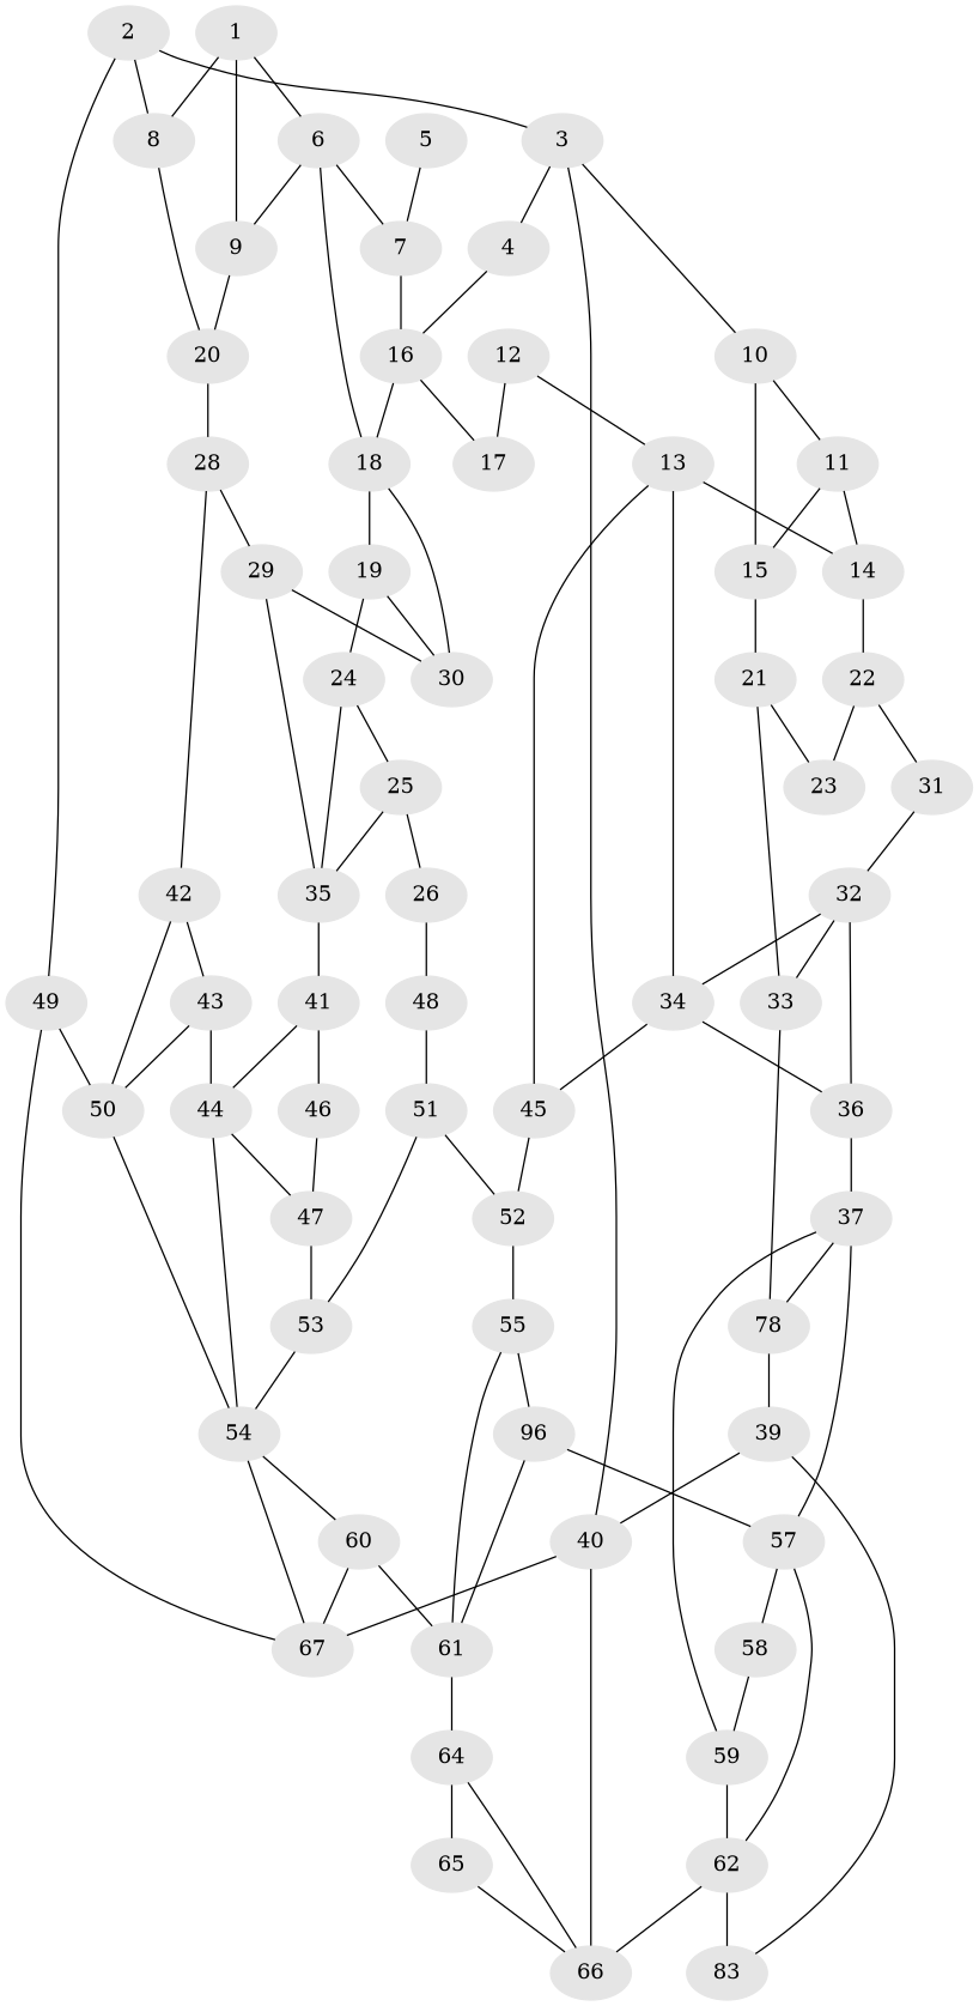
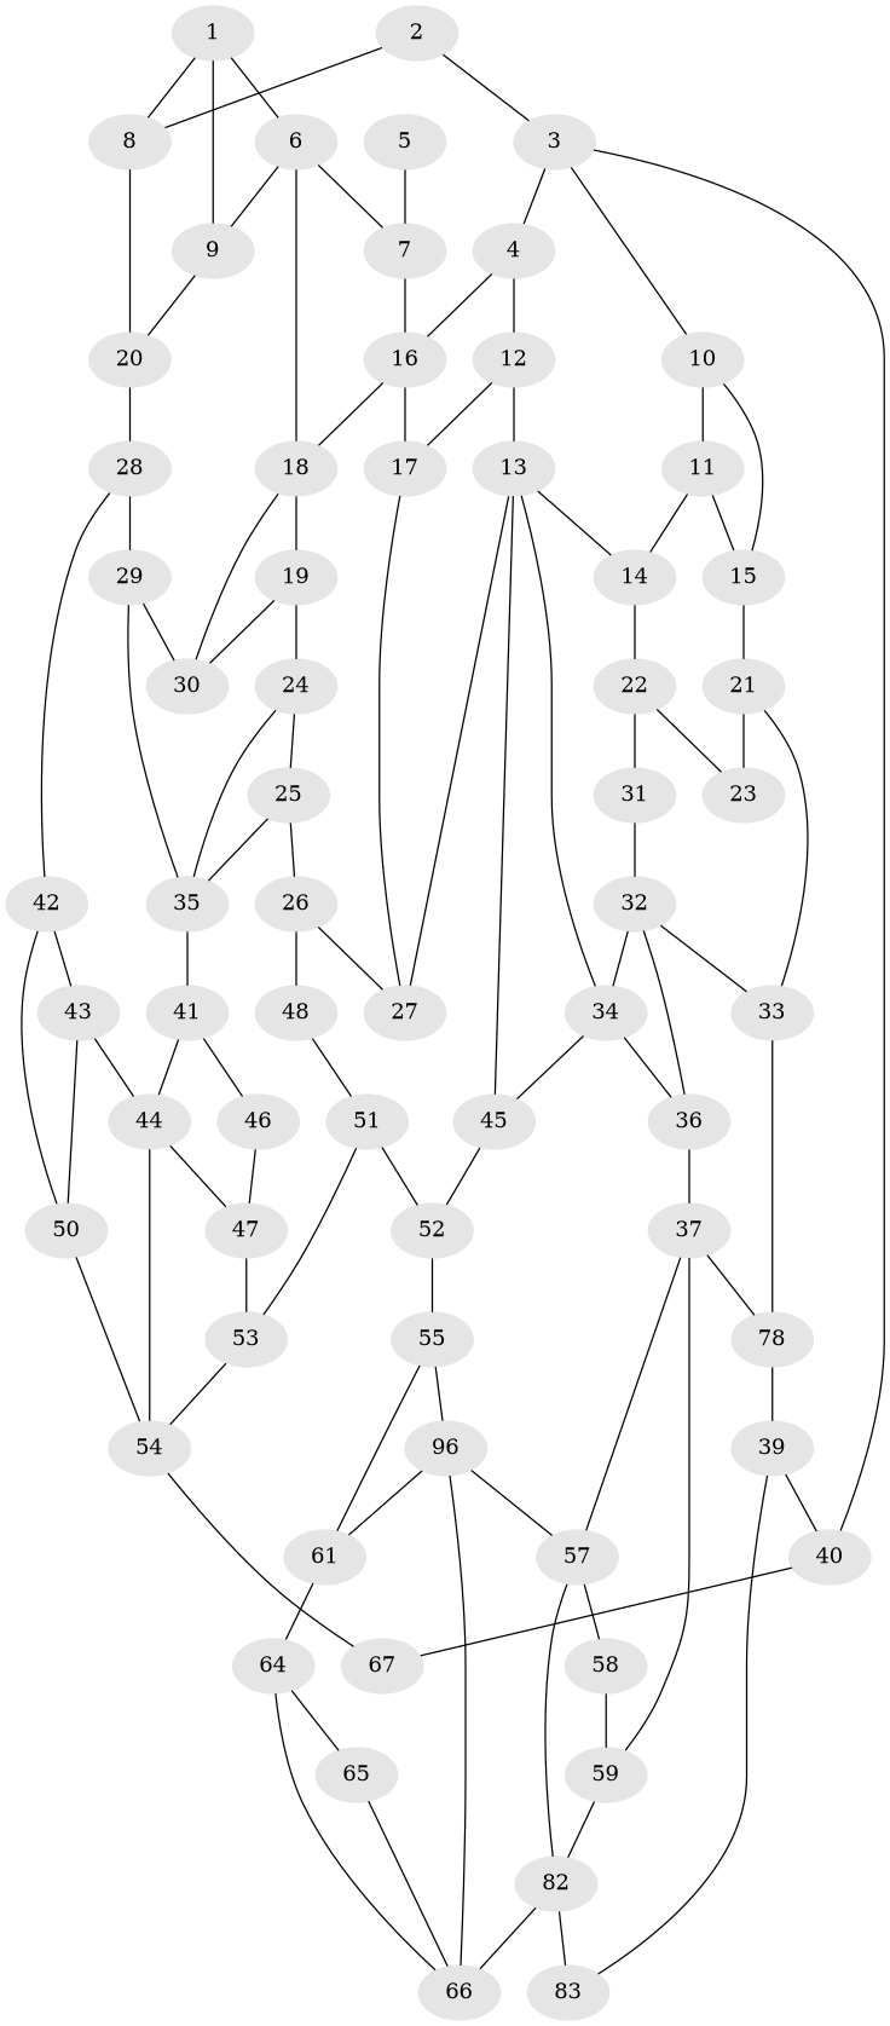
  graph {
    node [color=gray90 style=filled]
    edge [weight=1.0]
    1
    6
    8
    9
    2
    3
-   49
    7
    18
    20
    4
    10
    40
    67
    50
    12
    16
    11
    15
    66
    5
    13
    17
    19
    30
    28
    14
    21
    22
+   27
    34
    45
    36
    52
    23
    31
    33
    24
    25
    35
    29
    42
    n43 [label=78]
    32
    26
    41
    48
    51
    43
    37
    39
    44
    46
    57
    59
    58
-   62
+   62 [label=82]
    n58 [label=83]
    47
    54
    53
-   60
    55
    n64 [label=96]
    61
    64
    65
    1 -- 6
    1 -- 8
    1 -- 9 [weight=2.0]
    6 -- 9
    6 -- 7 [weight=2.0]
    6 -- 18
    8 -- 20
    9 -- 20
    2 -- 8
    2 -- 3
-   2 -- 49
    3 -- 4
    3 -- 10
    3 -- 40
-   49 -- 67
-   49 -- 50 [weight=2.0]
    7 -- 16
    18 -- 19 [weight=3.0]
    18 -- 30
    20 -- 28
+   4 -- 12
    4 -- 16 [weight=2.0]
    10 -- 11
    10 -- 15
    40 -- 67
-   40 -- 66
+   n64 -- 66
    50 -- 54 [weight=2.0]
    12 -- 13
    12 -- 17
    16 -- 18
    16 -- 17
    11 -- 15 [weight=3.0]
    11 -- 14
    15 -- 21 [weight=2.0]
    5 -- 7 [weight=2.0]
    13 -- 14
+   13 -- 27
    13 -- 34
    13 -- 45
+   17 -- 27
    19 -- 30
    19 -- 24 [weight=2.0]
    28 -- 29
    28 -- 42
    14 -- 22
    21 -- 23 [weight=2.0]
    21 -- 33 [weight=2.0]
    22 -- 23
    22 -- 31
    34 -- 45
    34 -- 36
    45 -- 52
    36 -- 37 [weight=2.0]
    52 -- 55
    31 -- 32 [weight=2.0]
    33 -- n43 [weight=2.0]
    24 -- 25
    24 -- 35
    25 -- 35 [weight=2.0]
    25 -- 26
    35 -- 41 [weight=2.0]
    29 -- 30
    29 -- 35
    42 -- 50
    42 -- 43
    n43 -- 39
    32 -- 34 [weight=2.0]
    32 -- 36
    32 -- 33
+   26 -- 27
    26 -- 48
    41 -- 44
    41 -- 46
    48 -- 51
    51 -- 52
    51 -- 53
    43 -- 50
    43 -- 44
    37 -- n43 [weight=2.0]
    37 -- 57
    37 -- 59
    39 -- 40
    39 -- n58
    44 -- 47 [weight=2.0]
    44 -- 54
    46 -- 47 [weight=2.0]
    57 -- 58
    57 -- 62
    59 -- 62
    58 -- 59
    62 -- 66 [weight=2.0]
    62 -- n58 [weight=2.0]
    47 -- 53
    54 -- 67
-   54 -- 60
    53 -- 54
-   60 -- 67
-   60 -- 61 [weight=2.0]
    55 -- n64
    55 -- 61
    n64 -- 57
    n64 -- 61
    61 -- 64 [weight=2.0]
    64 -- 66
    64 -- 65 [weight=2.0]
    65 -- 66
  }
